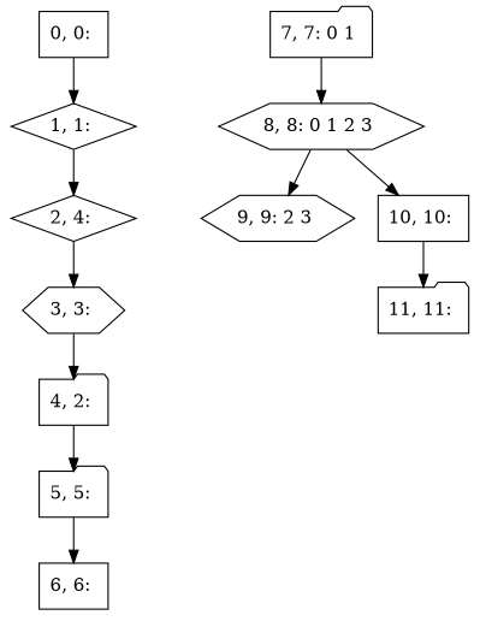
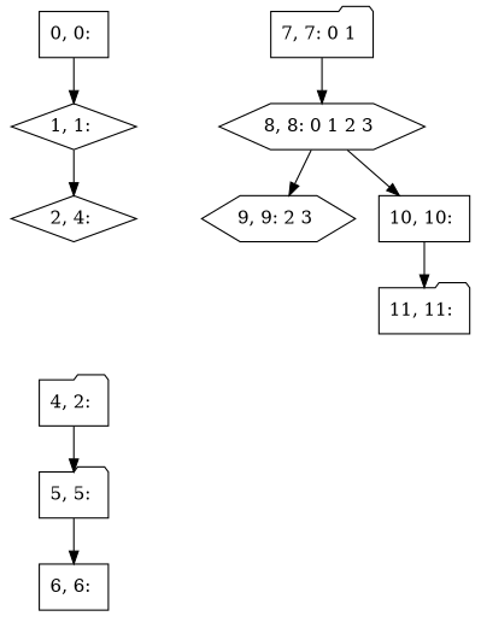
  digraph {
    node [shape=folder]
    n1 [label="0, 0: " shape=box]
    n2 [label="1, 1: " shape=diamond]
    n3 [label="2, 4: " shape=diamond]
-   n4 [label="3, 3: " shape=hexagon]
    n5 [label="4, 2: "]
    n6 [label="5, 5: "]
    n7 [label="6, 6: " shape=box]
    n8 [label="7, 7: 0 1 "]
    n9 [label="8, 8: 0 1 2 3 " shape=hexagon]
    n10 [label="9, 9: 2 3 " shape=hexagon]
    n11 [label="10, 10: " shape=box]
    n12 [label="11, 11: "]
    n1 -> n2
    n2 -> n3
-   n3 -> n4
-   n4 -> n5
    n5 -> n6
    n6 -> n7
    n8 -> n9
    n9 -> n10
    n9 -> n11
    n11 -> n12
  }
